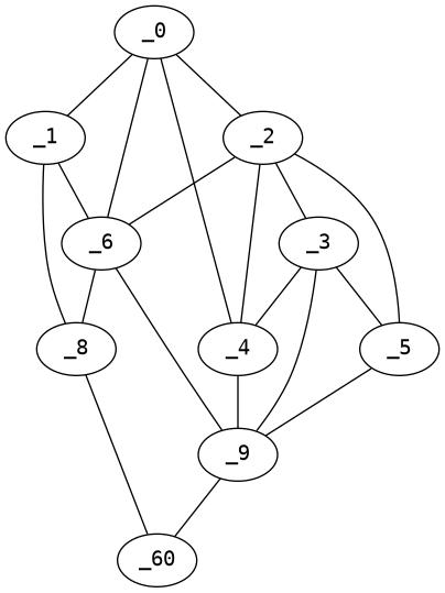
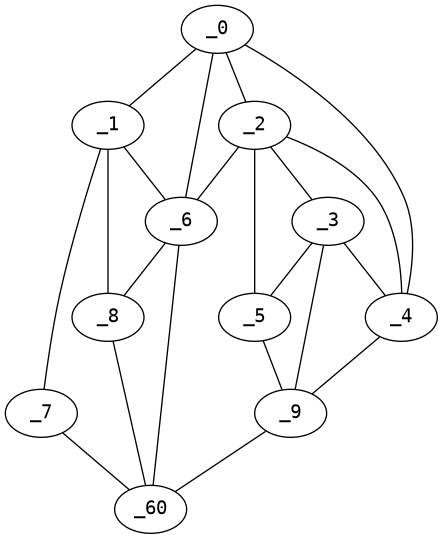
  graph {
    fontname="DejaVu Sans Mono"
    node [fontname="DejaVu Sans Mono"]
    edge [fontname="DejaVu Sans Mono" valence=2]
    _0 [x=37 y=28]
    _1 [x=46 y=7]
    _2 [x=48 y=52]
    _4 [x=55 y=95]
    _6 [x=57 y=38]
+   _7 [x=65 y=6]
    _8 [x=68 y=15]
    _3 [x=53 y=59]
    _5 [x=56 y=45]
    _9 [x=95 y=32]
    n11 [label=_60 x=98 y=11]
    _0 -- _1 [valence=1]
    _0 -- _2 [valence=1]
    _0 -- _4 [valence=1]
    _0 -- _6
    _1 -- _6 [valence=1]
+   _1 -- _7 [valence=1]
    _1 -- _8
    _2 -- _4
    _2 -- _6
    _2 -- _3
    _2 -- _5
    _4 -- _9 [valence=1]
    _6 -- _8
-   _6 -- _9 [valence=1]
+   _6 -- n11 [valence=1]
+   _7 -- n11 [valence=1]
    _8 -- n11
    _3 -- _4
    _3 -- _5
    _3 -- _9
    _5 -- _9
    _9 -- n11 [valence=1]
  }
